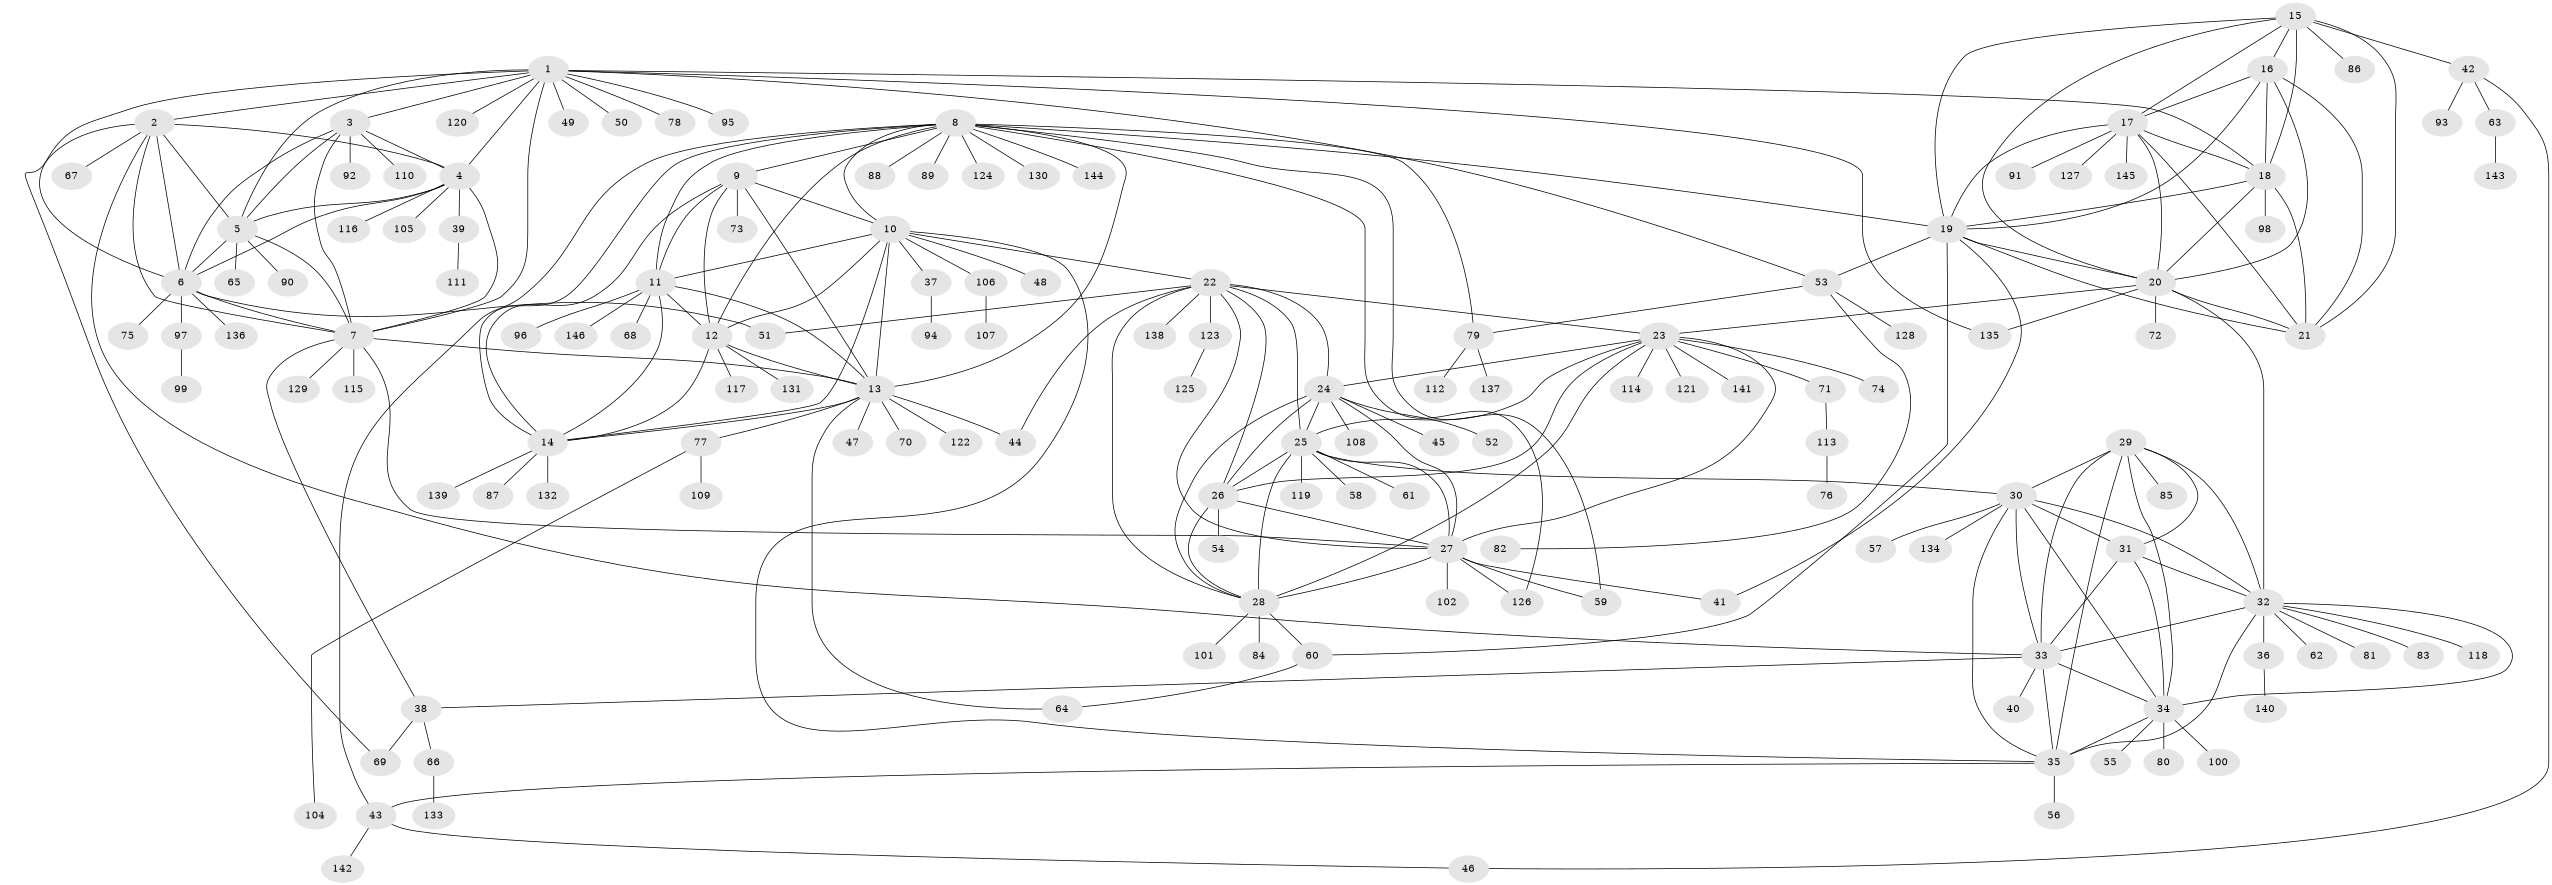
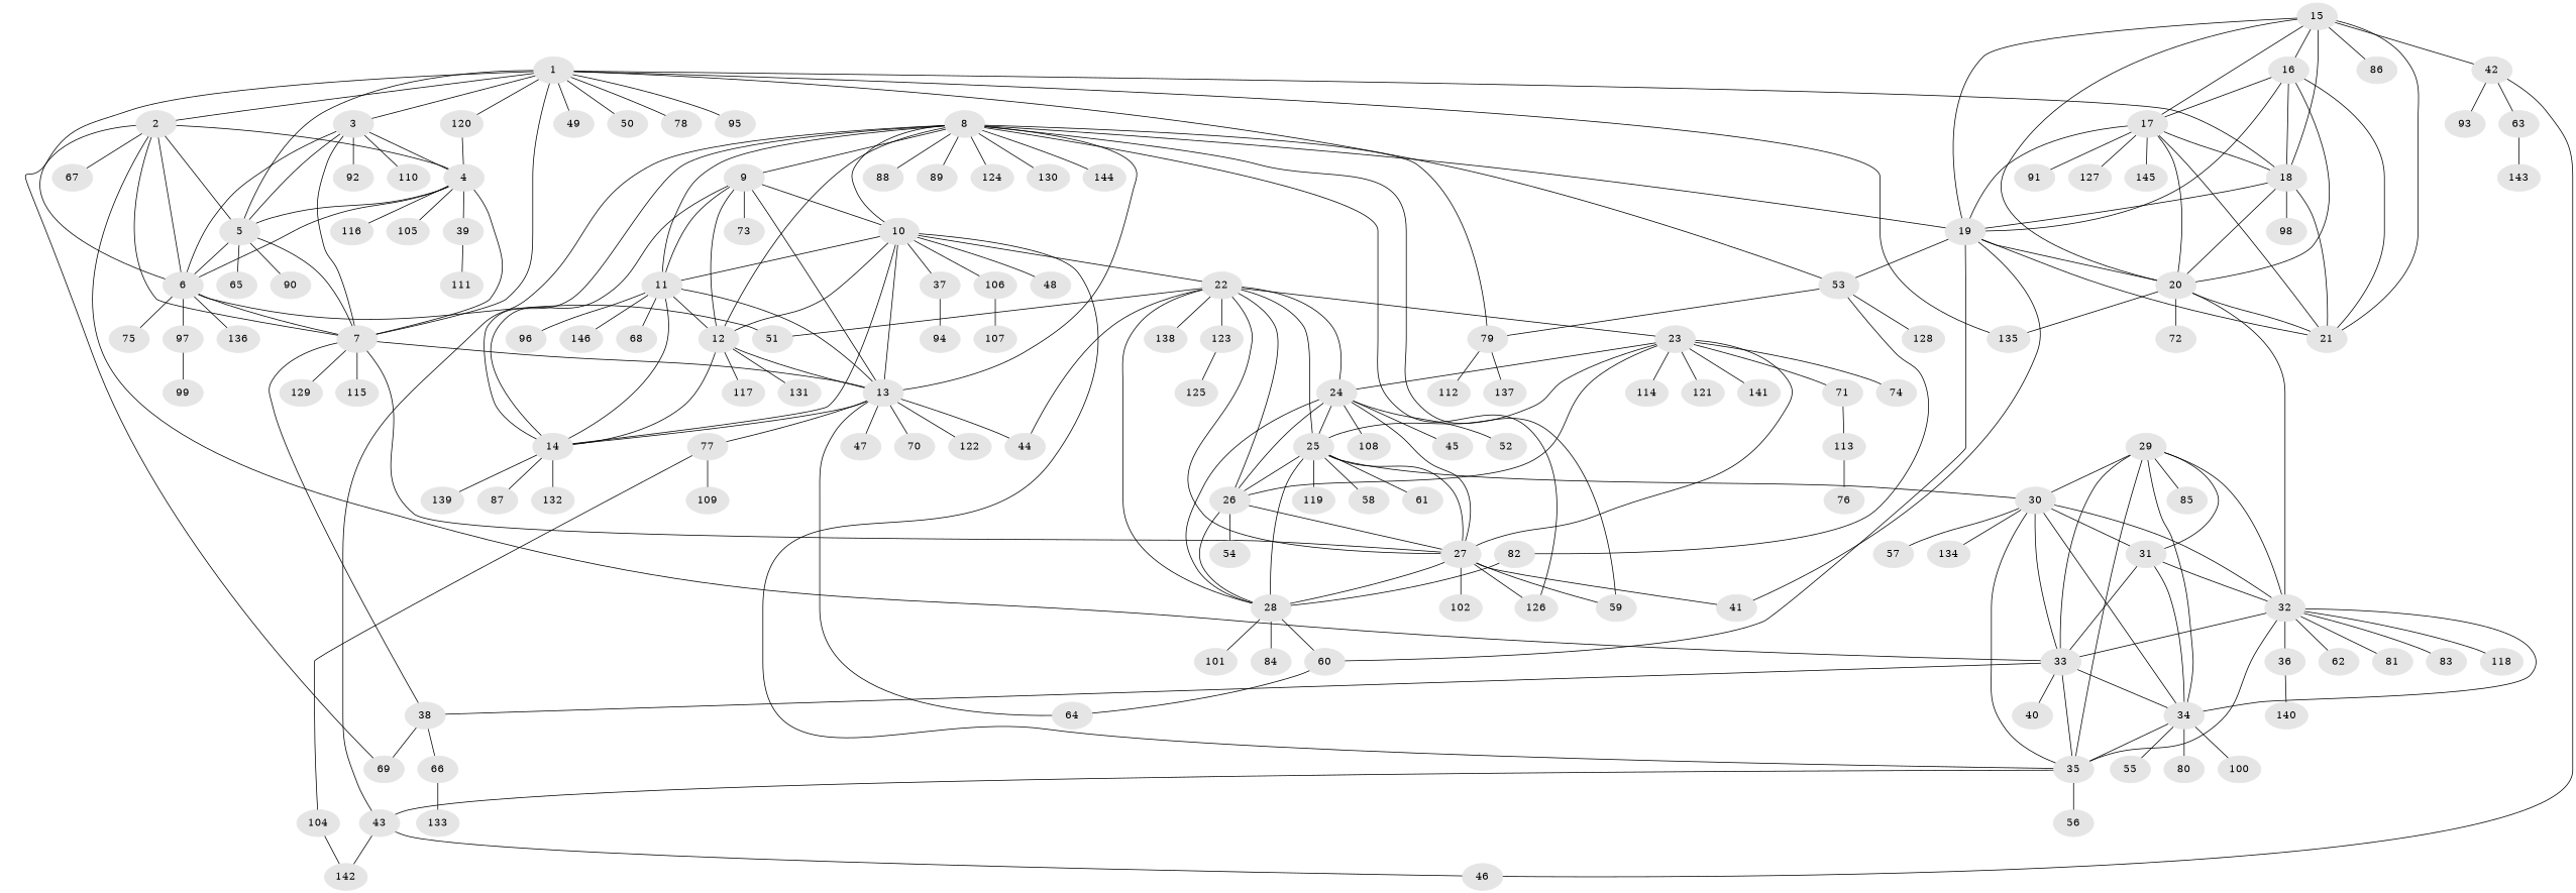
  graph {
    node [color=gray90 style=filled]
    1
    2
    3
    4
    5
    6
    7
    18
    49
    50
    53
    78
    95
    120
    135
    33
    67
    69
    92
    110
    39
    105
    116
    65
    90
    51
    75
    97
    136
    13
    27
    38
    115
    129
    19
    20
    21
    98
    79
    82
    128
    35
    34
    40
    111
    99
    14
    44
    47
    64
    70
    77
    122
    59
    126
    41
    28
    102
    66
    8
    9
    10
    11
    12
    43
    88
    89
    124
    130
    144
    73
    22
    37
    48
    106
    68
    96
    146
    117
    131
    87
    132
    139
    60
    46
    142
    112
    137
    23
    24
    25
    26
    123
    138
    56
    94
    107
    104
    109
    15
    16
    17
    42
    86
    91
    127
    145
    32
    72
    63
    93
    71
    74
    114
    121
    141
    36
    62
    81
    83
    118
    45
    52
    108
    30
    58
    61
    119
    54
    84
    101
    125
    113
    31
    57
    134
    29
    85
    55
    80
    100
    140
    133
    143
    76
    1 -- 2
    1 -- 3
-   1 -- 4
+   120 -- 4
    1 -- 5
    1 -- 6
    1 -- 7
    1 -- 18
    1 -- 49
    1 -- 50
    1 -- 53
    1 -- 78
    1 -- 95
    1 -- 120
    1 -- 135
    2 -- 4
    2 -- 5
    2 -- 6
    2 -- 7
    2 -- 33
    2 -- 67
    2 -- 69
    3 -- 4
    3 -- 5
    3 -- 6
    3 -- 7
    3 -- 92
    3 -- 110
    4 -- 5
    4 -- 6
    4 -- 7
    4 -- 39
    4 -- 105
    4 -- 116
    5 -- 6
    5 -- 7
    5 -- 65
    5 -- 90
    6 -- 7
    6 -- 51
    6 -- 75
    6 -- 97
    6 -- 136
    7 -- 13
    7 -- 27
    7 -- 38
    7 -- 115
    7 -- 129
    18 -- 19
    18 -- 20
    18 -- 21
    18 -- 98
    53 -- 79
    53 -- 82
    53 -- 128
    33 -- 38
    33 -- 35
    33 -- 34
    33 -- 40
    39 -- 111
    97 -- 99
    13 -- 14
    13 -- 44
    13 -- 47
    13 -- 64
    13 -- 70
    13 -- 77
    13 -- 122
    27 -- 59
    27 -- 126
    27 -- 41
    27 -- 28
    27 -- 102
    38 -- 69
    38 -- 66
    19 -- 53
    19 -- 20
    19 -- 21
    19 -- 41
    19 -- 60
    20 -- 135
    20 -- 21
-   20 -- 23
    20 -- 32
    20 -- 72
    79 -- 112
    79 -- 137
    35 -- 43
    35 -- 56
    34 -- 35
    34 -- 55
    34 -- 80
    34 -- 100
    14 -- 87
    14 -- 132
    14 -- 139
    77 -- 104
    77 -- 109
    28 -- 60
    28 -- 84
    28 -- 101
    66 -- 133
    8 -- 13
    8 -- 19
    8 -- 79
    8 -- 14
    8 -- 59
    8 -- 126
    8 -- 9
    8 -- 10
    8 -- 11
    8 -- 12
    8 -- 43
    8 -- 88
    8 -- 89
    8 -- 124
    8 -- 130
    8 -- 144
    9 -- 13
    9 -- 14
    9 -- 10
    9 -- 11
    9 -- 12
    9 -- 73
    10 -- 13
    10 -- 35
    10 -- 14
    10 -- 11
    10 -- 12
    10 -- 22
    10 -- 37
    10 -- 48
    10 -- 106
    11 -- 13
    11 -- 14
    11 -- 12
    11 -- 68
    11 -- 96
    11 -- 146
    12 -- 13
    12 -- 14
    12 -- 117
    12 -- 131
    43 -- 46
    43 -- 142
    22 -- 51
    22 -- 27
    22 -- 44
    22 -- 28
    22 -- 23
    22 -- 24
    22 -- 25
    22 -- 26
    22 -- 123
    22 -- 138
    37 -- 94
    106 -- 107
    60 -- 64
    23 -- 27
-   23 -- 28
+   82 -- 28
    23 -- 24
    23 -- 25
    23 -- 26
    23 -- 71
    23 -- 74
    23 -- 114
    23 -- 121
    23 -- 141
    24 -- 27
    24 -- 28
    24 -- 25
    24 -- 26
    24 -- 45
    24 -- 52
    24 -- 108
    25 -- 27
    25 -- 28
    25 -- 26
    25 -- 30
    25 -- 58
    25 -- 61
    25 -- 119
    26 -- 27
    26 -- 28
    26 -- 54
    123 -- 125
+   104 -- 142
    15 -- 18
    15 -- 19
    15 -- 20
    15 -- 21
    15 -- 16
    15 -- 17
    15 -- 42
    15 -- 86
    16 -- 18
    16 -- 19
    16 -- 20
    16 -- 21
    16 -- 17
    17 -- 18
    17 -- 19
    17 -- 20
    17 -- 21
    17 -- 91
    17 -- 127
    17 -- 145
    42 -- 46
    42 -- 63
    42 -- 93
    32 -- 33
    32 -- 35
    32 -- 34
    32 -- 36
    32 -- 62
    32 -- 81
    32 -- 83
    32 -- 118
    63 -- 143
    71 -- 113
    36 -- 140
    30 -- 33
    30 -- 35
    30 -- 34
    30 -- 32
    30 -- 31
    30 -- 57
    30 -- 134
    113 -- 76
    31 -- 33
    31 -- 34
    31 -- 32
    29 -- 33
    29 -- 35
    29 -- 34
    29 -- 32
    29 -- 30
    29 -- 31
    29 -- 85
  }
